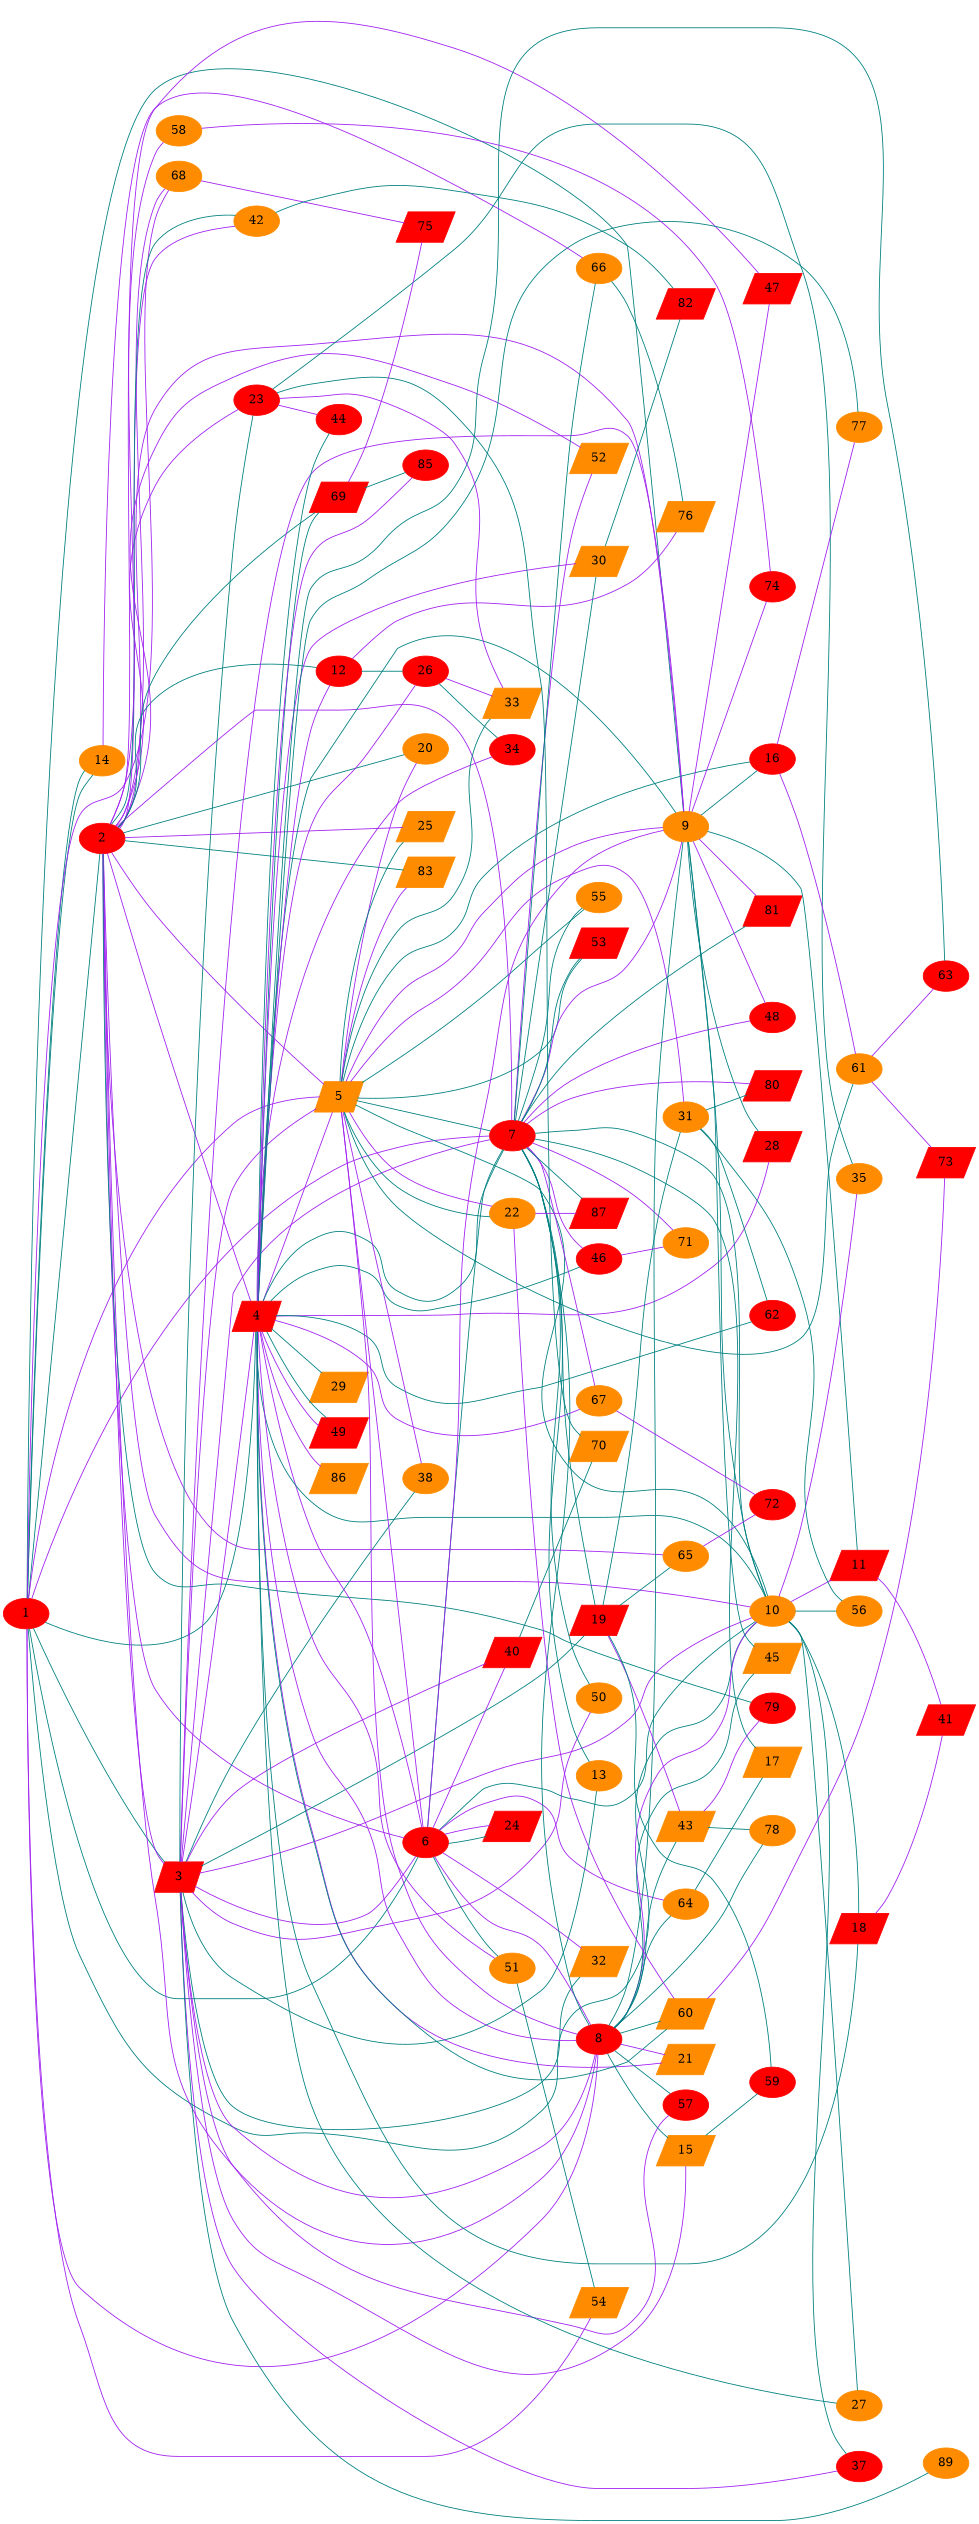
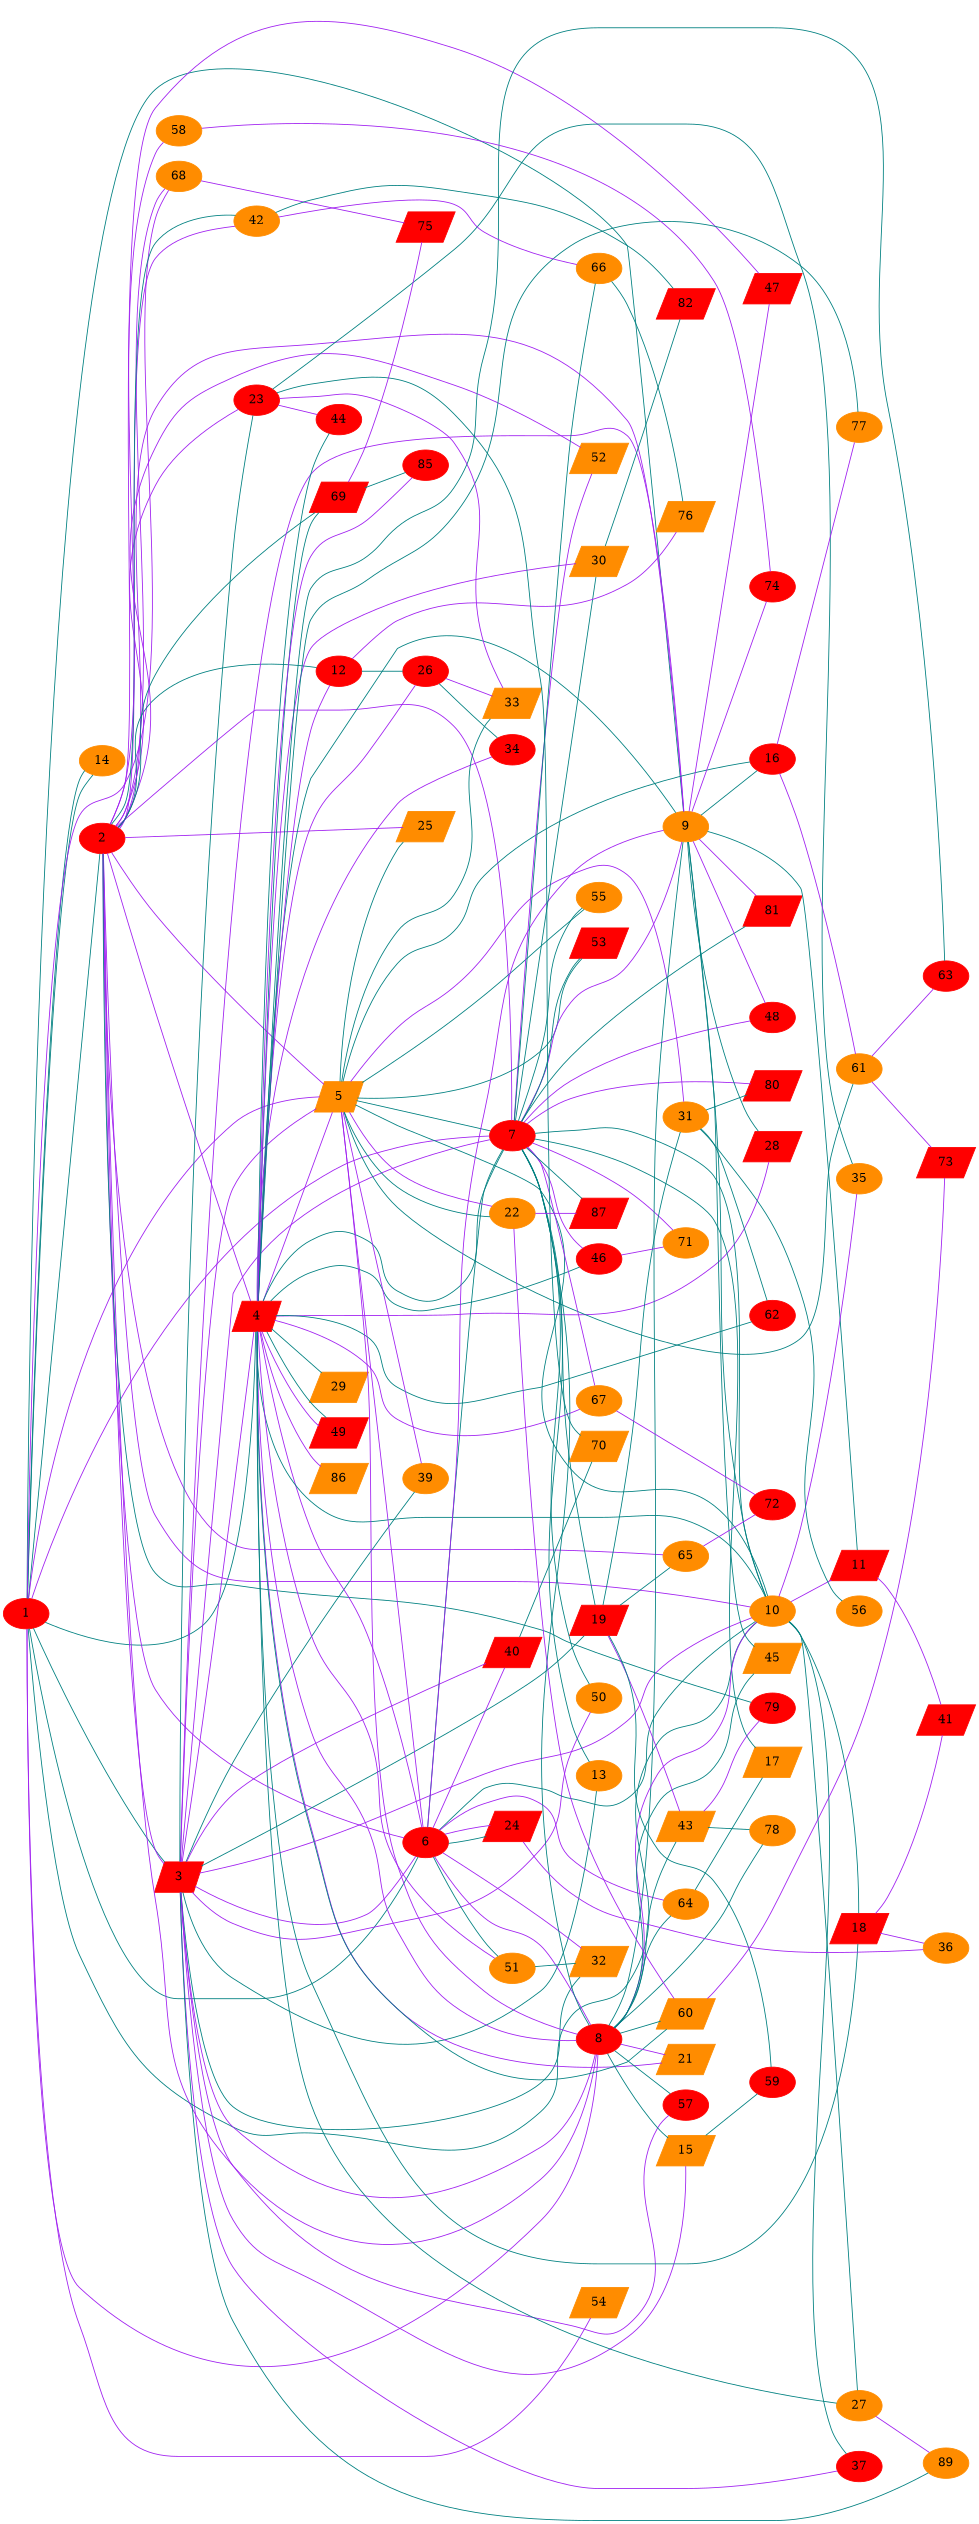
  graph {
    rankdir=LR
    node [color=darkorange shape=ellipse style=filled]
    edge [color=purple]
    1 [color=red]
    2 [color=red]
    3 [color=red shape=parallelogram]
    4 [color=red shape=parallelogram]
    5 [shape=parallelogram]
    6 [color=red]
    7 [color=red]
    8 [color=red]
    9
    10
    14
    54 [shape=parallelogram]
    68
    12 [color=red]
-   20
    23 [color=red]
    25 [shape=parallelogram]
    42
    47 [color=red shape=parallelogram]
    52 [shape=parallelogram]
    58
    65
    69 [color=red shape=parallelogram]
    79 [color=red]
-   83 [shape=parallelogram]
    13
    15 [shape=parallelogram]
    19 [color=red shape=parallelogram]
    32 [shape=parallelogram]
    37 [color=red]
-   38
+   38 [label=39]
    n32 [label=89]
    40 [color=red shape=parallelogram]
    50
    57 [color=red]
    18 [color=red shape=parallelogram]
    21 [shape=parallelogram]
    26 [color=red]
    27
    28 [color=red shape=parallelogram]
    29 [shape=parallelogram]
    30 [shape=parallelogram]
    34 [color=red]
    44 [color=red]
    46 [color=red]
    49 [color=red shape=parallelogram]
    51
    60 [shape=parallelogram]
    62 [color=red]
    63 [color=red]
    67
    77
    85 [color=red]
    86 [shape=parallelogram]
    16 [color=red]
    22
    31
    53 [color=red shape=parallelogram]
    55
    61
    33 [shape=parallelogram]
    24 [color=red shape=parallelogram]
    64
    17 [shape=parallelogram]
    48 [color=red]
    66
    71
    80 [color=red shape=parallelogram]
    81 [color=red shape=parallelogram]
    87 [color=red shape=parallelogram]
    43 [shape=parallelogram]
    45 [shape=parallelogram]
    78
    11 [color=red shape=parallelogram]
    74 [color=red]
    35
    56
    75 [color=red shape=parallelogram]
    76 [shape=parallelogram]
    70 [shape=parallelogram]
    82 [color=red shape=parallelogram]
    72 [color=red]
    59 [color=red]
    41 [color=red shape=parallelogram]
+   36
    73 [color=red shape=parallelogram]
    1 -- 2 [color=teal]
    1 -- 3 [color=teal]
    1 -- 4 [color=teal]
    1 -- 5
    1 -- 6 [color=teal]
    1 -- 7
    1 -- 8
    1 -- 9 [color=teal]
    1 -- 10 [color=teal]
    1 -- 14 [color=teal]
    1 -- 14 [color=teal]
    1 -- 54
    1 -- 68
    2 -- 3
    2 -- 4
    2 -- 5
    2 -- 6
    2 -- 7
    2 -- 8
    2 -- 9
    2 -- 10
    2 -- 68
    2 -- 12 [color=teal]
-   2 -- 20 [color=teal]
    2 -- 23
    2 -- 25
    2 -- 42
    2 -- 42 [color=teal]
    2 -- 47
    2 -- 52
    2 -- 58
    2 -- 65
    2 -- 69 [color=teal]
    2 -- 79 [color=teal]
-   2 -- 83 [color=teal]
    3 -- 4
    3 -- 5
    3 -- 6
    3 -- 7
    3 -- 8
    3 -- 9
    3 -- 10
    3 -- 23 [color=teal]
    3 -- 13 [color=teal]
    3 -- 15
    3 -- 19 [color=teal]
    3 -- 32 [color=teal]
    3 -- 37
    3 -- 38 [color=teal]
    3 -- n32 [color=teal]
    3 -- 40
    3 -- 50
    3 -- 57
    4 -- 5
    4 -- 6
    4 -- 7 [color=teal]
    4 -- 8
    4 -- 9 [color=teal]
    4 -- 10 [color=teal]
    4 -- 12
    4 -- 69 [color=teal]
    4 -- 18 [color=teal]
    4 -- 21
    4 -- 26
    4 -- 27 [color=teal]
    4 -- 28
    4 -- 29 [color=teal]
    4 -- 30
    4 -- 34
    4 -- 44 [color=teal]
    4 -- 46 [color=teal]
    4 -- 49
    4 -- 49 [color=teal]
    4 -- 51
    4 -- 60 [color=teal]
    4 -- 62 [color=teal]
    4 -- 63 [color=teal]
    4 -- 67
    4 -- 77 [color=teal]
    4 -- 85
    4 -- 86
    5 -- 6
    5 -- 7 [color=teal]
    5 -- 8
-   5 -- 9
    5 -- 10 [color=teal]
-   5 -- 20
    5 -- 25 [color=teal]
-   5 -- 83
    5 -- 38
    5 -- 16 [color=teal]
    5 -- 22 [color=teal]
    5 -- 22
    5 -- 31
    5 -- 53 [color=teal]
    5 -- 55 [color=teal]
    5 -- 61 [color=teal]
    5 -- 33 [color=teal]
    6 -- 7 [color=teal]
    6 -- 8
    6 -- 9
    6 -- 10 [color=teal]
    6 -- 32
    6 -- 40
    6 -- 51 [color=teal]
    6 -- 24 [color=teal]
    6 -- 24
    6 -- 64
    7 -- 8 [color=teal]
    7 -- 9
    7 -- 10 [color=teal]
    7 -- 52
    7 -- 13 [color=teal]
    7 -- 19 [color=teal]
    7 -- 50 [color=teal]
    7 -- 30 [color=teal]
    7 -- 46
    7 -- 67
    7 -- 53 [color=teal]
    7 -- 55 [color=teal]
    7 -- 17 [color=teal]
    7 -- 48
    7 -- 66 [color=teal]
    7 -- 71
    7 -- 80
    7 -- 81 [color=teal]
    7 -- 87 [color=teal]
    8 -- 9 [color=teal]
    8 -- 10
    8 -- 15 [color=teal]
    8 -- 57 [color=teal]
    8 -- 21
    8 -- 60 [color=teal]
    8 -- 64 [color=teal]
    8 -- 43 [color=teal]
    8 -- 45 [color=teal]
    8 -- 78 [color=teal]
    9 -- 10 [color=teal]
    9 -- 47
    9 -- 28 [color=teal]
    9 -- 16 [color=teal]
    9 -- 48
    9 -- 81
    9 -- 45 [color=teal]
    9 -- 11 [color=teal]
    9 -- 74
    10 -- 37 [color=teal]
    10 -- 18 [color=teal]
    10 -- 27 [color=teal]
    10 -- 11
    10 -- 35
-   10 -- 56 [color=teal]
-   14 -- 66
+   42 -- 66
    68 -- 75
    12 -- 26 [color=teal]
    12 -- 76
    23 -- 44
    23 -- 33
    23 -- 35 [color=teal]
    23 -- 70 [color=teal]
    42 -- 82 [color=teal]
    58 -- 74
    65 -- 72
    69 -- 85 [color=teal]
    69 -- 75
    15 -- 59 [color=teal]
    19 -- 65 [color=teal]
    19 -- 31 [color=teal]
    19 -- 43
    19 -- 59 [color=teal]
    40 -- 70 [color=teal]
    18 -- 41
+   18 -- 36
    26 -- 34 [color=teal]
    26 -- 33
+   27 -- n32
    30 -- 82 [color=teal]
    46 -- 71
-   51 -- 54 [color=teal]
+   51 -- 32 [color=teal]
    60 -- 73
    67 -- 72
    16 -- 77
    16 -- 61
    22 -- 60
    22 -- 87
    31 -- 62 [color=teal]
    31 -- 80 [color=teal]
    31 -- 56 [color=teal]
    61 -- 63
    61 -- 73
+   24 -- 36
    64 -- 17 [color=teal]
    66 -- 76 [color=teal]
    43 -- 79
    43 -- 78 [color=teal]
    11 -- 41
  }
